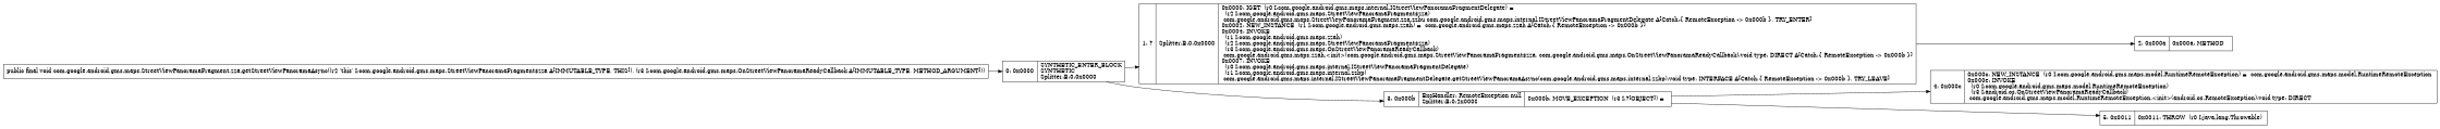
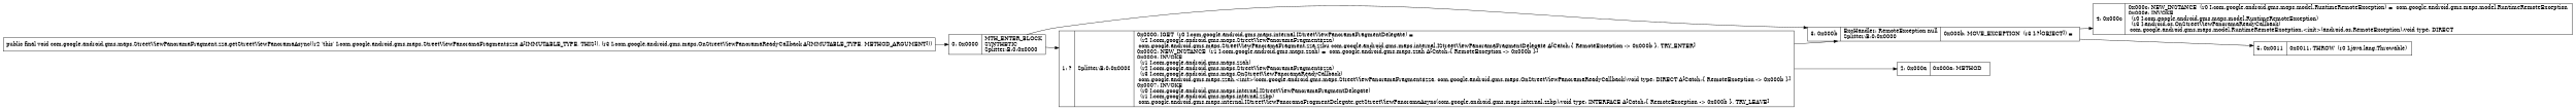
  digraph {
    rankdir=LR
    node [shape=record]
-   n1 [label="{0\:\ 0x0000|SYNTHETIC_ENTER_BLOCK\lSYNTHETIC\lSplitter:B:0:0x0000\l}"]
+   n1 [label="{0\:\ 0x0000|MTH_ENTER_BLOCK\lSYNTHETIC\lSplitter:B:0:0x0000\l}"]
    n2 [label="{1\:\ ?|Splitter:B:0:0x0000\l|0x0000: IGET  (r0 I:com.google.android.gms.maps.internal.IStreetViewPanoramaFragmentDelegate) = \l  (r2 I:com.google.android.gms.maps.StreetViewPanoramaFragment$zza)\l com.google.android.gms.maps.StreetViewPanoramaFragment.zza.zzbu com.google.android.gms.maps.internal.IStreetViewPanoramaFragmentDelegate A[Catch:\{ RemoteException \-\> 0x000b \}, TRY_ENTER]\l0x0002: NEW_INSTANCE  (r1 I:com.google.android.gms.maps.zzah) =  com.google.android.gms.maps.zzah A[Catch:\{ RemoteException \-\> 0x000b \}]\l0x0004: INVOKE  \l  (r1 I:com.google.android.gms.maps.zzah)\l  (r2 I:com.google.android.gms.maps.StreetViewPanoramaFragment$zza)\l  (r3 I:com.google.android.gms.maps.OnStreetViewPanoramaReadyCallback)\l com.google.android.gms.maps.zzah.\<init\>(com.google.android.gms.maps.StreetViewPanoramaFragment$zza, com.google.android.gms.maps.OnStreetViewPanoramaReadyCallback):void type: DIRECT A[Catch:\{ RemoteException \-\> 0x000b \}]\l0x0007: INVOKE  \l  (r0 I:com.google.android.gms.maps.internal.IStreetViewPanoramaFragmentDelegate)\l  (r1 I:com.google.android.gms.maps.internal.zzbp)\l com.google.android.gms.maps.internal.IStreetViewPanoramaFragmentDelegate.getStreetViewPanoramaAsync(com.google.android.gms.maps.internal.zzbp):void type: INTERFACE A[Catch:\{ RemoteException \-\> 0x000b \}, TRY_LEAVE]\l}"]
-   n3 [label="{3\:\ 0x000b|ExcHandler: RemoteException null\lSplitter:B:0:2x0000\l|0x000b: MOVE_EXCEPTION  (r3 I:?[OBJECT]) =  \l}"]
+   n3 [label="{3\:\ 0x000b|ExcHandler: RemoteException null\lSplitter:B:0:0x0000\l|0x000b: MOVE_EXCEPTION  (r3 I:?[OBJECT]) =  \l}"]
    n4 [label="{2\:\ 0x000a|0x000a: METHOD   \l}"]
    n5 [label="{4\:\ 0x000c|0x000c: NEW_INSTANCE  (r0 I:com.google.android.gms.maps.model.RuntimeRemoteException) =  com.google.android.gms.maps.model.RuntimeRemoteException \l0x000e: INVOKE  \l  (r0 I:com.google.android.gms.maps.model.RuntimeRemoteException)\l  (r3 I:android.os.OnStreetViewPanoramaReadyCallback)\l com.google.android.gms.maps.model.RuntimeRemoteException.\<init\>(android.os.RemoteException):void type: DIRECT \l}"]
    n6 [label="{5\:\ 0x0011|0x0011: THROW  (r0 I:java.lang.Throwable) \l}"]
    n7 [label="{public final void com.google.android.gms.maps.StreetViewPanoramaFragment.zza.getStreetViewPanoramaAsync((r2 'this' I:com.google.android.gms.maps.StreetViewPanoramaFragment$zza A[IMMUTABLE_TYPE, THIS]), (r3 I:com.google.android.gms.maps.OnStreetViewPanoramaReadyCallback A[IMMUTABLE_TYPE, METHOD_ARGUMENT])) }"]
    n1 -> n2
    n1 -> n3
+   n2 -> n3
    n2 -> n4
    n3 -> n5
    n3 -> n6
    n7 -> n1
  }
